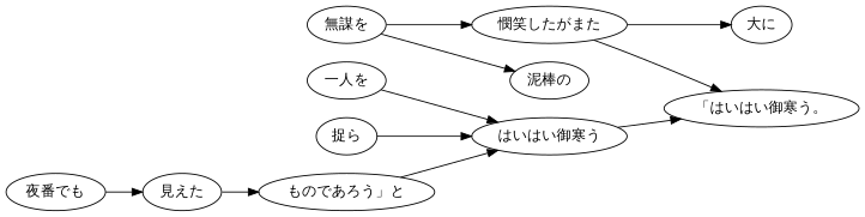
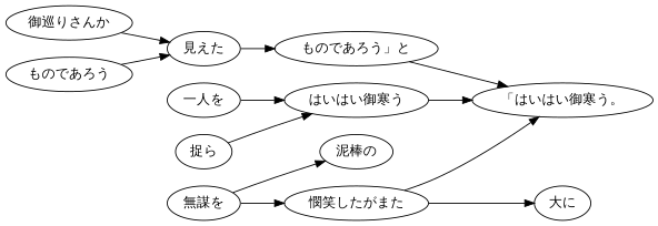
  digraph {
    fontname=Ubuntu
    rankdir=LR
    node [fontname=Ubuntu]
    edge [fontname=Ubuntu]
+   n1 [label="御巡りさんか"]
    n2 [label="見えた"]
    n3 [label="ものであろう」と"]
-   n4 [label="夜番でも"]
+   n4 [label="ものであろう"]
    n5 [label="「はいはい御寒う。"]
    n6 [label="大に"]
    n7 [label="憫笑したがまた"]
    n8 [label="泥棒の"]
    n9 [label="無謀を"]
    n10 [label="一人を"]
    n11 [label="はいはい御寒う"]
    n12 [label="捉ら"]
+   n1 -> n2
    n2 -> n3
-   n3 -> n11
+   n3 -> n5
    n4 -> n2
    n7 -> n5
    n7 -> n6
    n9 -> n7
    n9 -> n8
    n10 -> n11
    n11 -> n5
    n12 -> n11
  }
